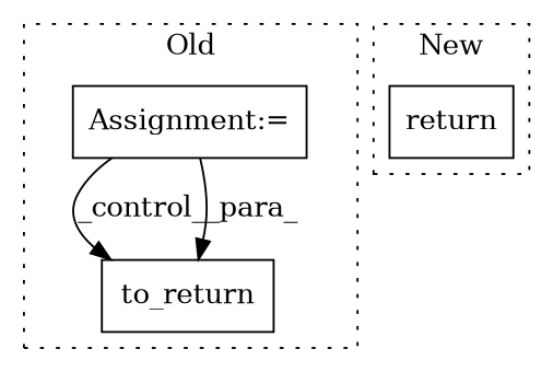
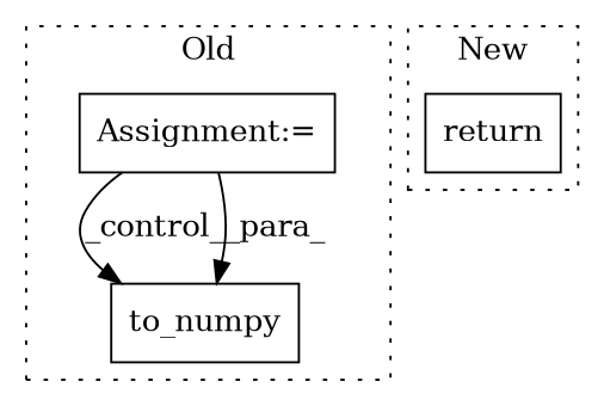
  digraph {
    node [shape=box]
-   n1 [a=32 l="9,1" label=to_return s="1665,1677"]
+   n1 [a=32 l="9,1" label=to_numpy s="1665,1677"]
    n2 [a=7 l=1 label="Assignment:=" s=1463]
    n3 [a=41 l=7 label=return s=2973]
    subgraph cluster_1 {
      label=Old
      style=dotted
      n1
      n2
    }
    subgraph cluster_2 {
      label=New
      style=dotted
      n3
    }
    n2 -> n1 [label=_control_]
    n2 -> n1 [label=_para_]
  }
